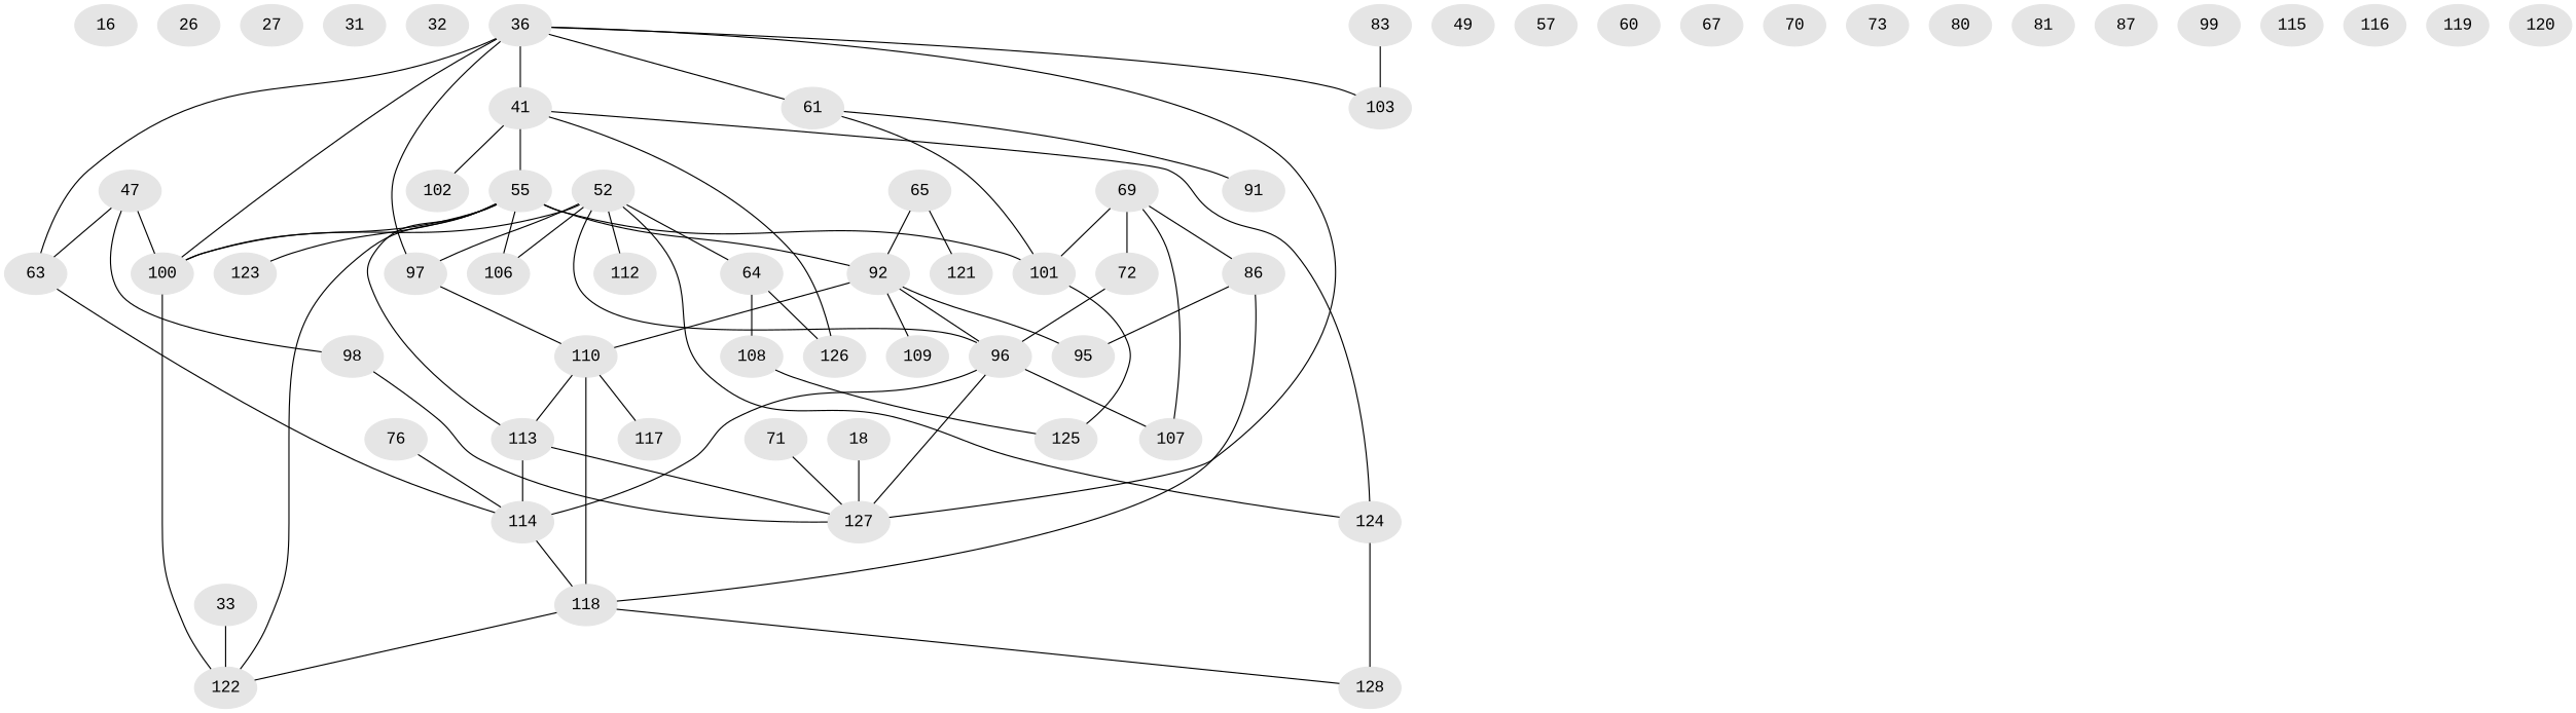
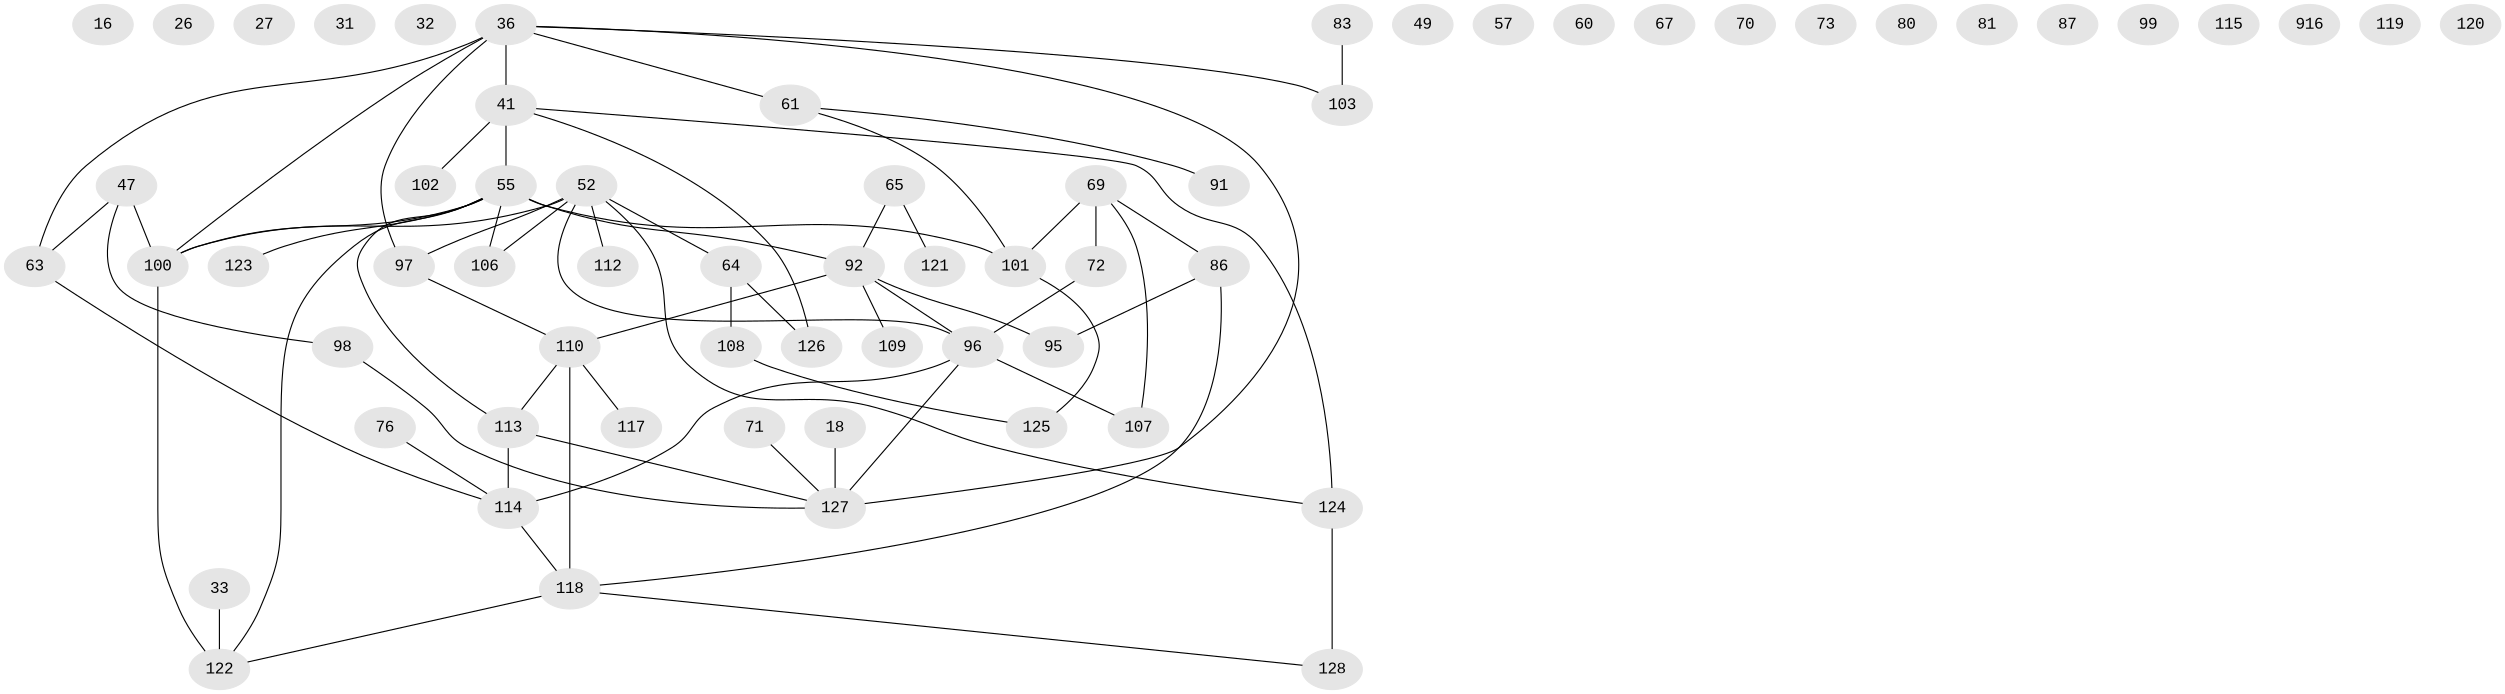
  graph {
    fontname="Liberation Mono"
    node [color=gray90 fontname="Liberation Mono" style=filled]
    edge [fontname="Liberation Mono"]
    16
    26
    27 [super="+22"]
    31
    32
    122 [super="+58"]
    33
    36 [super="+34+28"]
    41
    61
    63
    97 [super="+15+66"]
    100 [super="+21+43"]
    103 [super="+45"]
    127 [super="+1+68"]
    55 [super="+40"]
    102
    124
    126 [super="+85"]
    101
    91 [super="+8"]
    114 [super="+93"]
    110 [super="+20+46+104"]
    106 [super="+38"]
    92 [super="+24+44+14+90"]
    113 [super="+39+50+79"]
    123
    128 [super="+77+105"]
    47
    98 [super="+54"]
    49
    52 [super="+29+42"]
    64
    96 [super="+88+89"]
    112
    108 [super="+51"]
    107
    95
    109
    125
    57
    60
    118 [super="+94+74+111+56"]
    65
    121
    67 [super="+11"]
    69
    72
    86 [super="+59"]
    70
    71
    73
    76
    n54 [label=18]
    80
    81
    83
    87
    117
    99
    115
-   116
+   116 [label=916]
    119
    120
    33 -- 122
    36 -- 41 [weight=2]
    36 -- 61 [weight=2]
    36 -- 63
    36 -- 97 [weight=2]
    36 -- 100 [weight=3]
    36 -- 103
    36 -- 127 [weight=2]
    41 -- 55
    41 -- 102
    41 -- 124
    41 -- 126
    61 -- 101
    61 -- 91
    63 -- 114
    97 -- 110
    100 -- 122 [weight=2]
    55 -- 122
    55 -- 100
    55 -- 101
    55 -- 106
    55 -- 92 [weight=2]
    55 -- 113
    55 -- 123
    124 -- 128 [weight=2]
    101 -- 125
    114 -- 118
    110 -- 113
    110 -- 118
    110 -- 117
    92 -- 110
    92 -- 96 [weight=2]
    92 -- 95
    92 -- 109
    113 -- 127
    113 -- 114
    47 -- 63
    47 -- 100 [weight=2]
    47 -- 98
    98 -- 127
    52 -- 97
    52 -- 100 [weight=2]
    52 -- 124
    52 -- 106
    52 -- 64 [weight=2]
    52 -- 96 [weight=3]
    52 -- 112
    64 -- 126
    64 -- 108
    96 -- 127
    96 -- 114
    96 -- 107
    108 -- 125
    118 -- 122
    118 -- 128
    65 -- 92
    65 -- 121
    69 -- 101
    69 -- 107
    69 -- 72
    69 -- 86
    72 -- 96
    86 -- 95 [weight=2]
    86 -- 118
    71 -- 127
    76 -- 114
    n54 -- 127
    83 -- 103
  }
